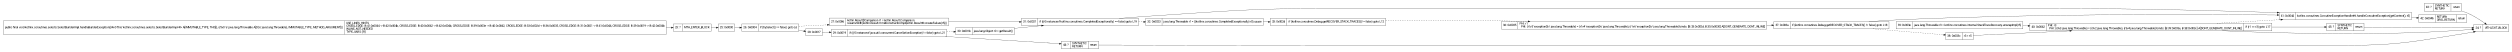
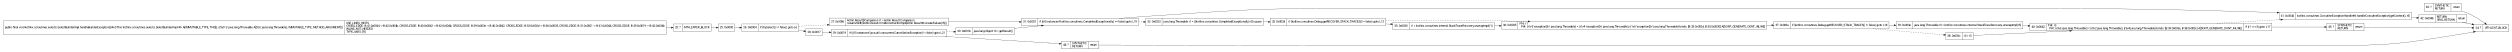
  digraph {
    fontname=Roboto
    rankdir=LR
    node [fontname=Roboto shape=record]
    edge [fontname=Roboto]
    n1 [label="{23\:\ ?|MTH_ENTER_BLOCK\l}"]
    n2 [label="{25\:\ 0x0000}"]
    n3 [label="{26\:\ 0x0004|if (trySelect() == false) goto L6\l}"]
    n4 [label="{27\:\ 0x0006|kotlin.Result$Companion r1 = kotlin.Result.Companion\lresumeWith(kotlin.Result.m144constructorimpl(kotlin.ResultKt.createFailure(r5)))\l}"]
    n5 [label="{28\:\ 0x0017}"]
    n6 [label="{31\:\ 0x0021|if ((r0 instanceof kotlinx.coroutines.CompletedExceptionally) == false) goto L19\l}"]
    n7 [label="{29\:\ 0x0019|if ((r5 instanceof java.util.concurrent.CancellationException) != false) goto L21\l}"]
    n8 [label="{43\:\ ?|SYNTHETIC\lRETURN\l|return\l}"]
    n9 [label="{24\:\ ?|MTH_EXIT_BLOCK\l}"]
    n10 [label="{30\:\ 0x001b|java.lang.Object r0 = getResult()\l}"]
    n11 [label="{44\:\ ?|SYNTHETIC\lRETURN\l|return\l}"]
    n12 [label="{32\:\ 0x0023|java.lang.Throwable r1 = ((kotlinx.coroutines.CompletedExceptionally) r0).cause\l}"]
    n13 [label="{41\:\ 0x0044|kotlinx.coroutines.CoroutineExceptionHandlerKt.handleCoroutineException(getContext(), r5)\l}"]
    n14 [label="{33\:\ 0x002d|if (kotlinx.coroutines.Debug.getRECOVER_STACK_TRACES() != false) goto L12\l}"]
    n15 [label="{42\:\ 0x004b|RETURN\lORIG_RETURN\l|return\l}"]
+   n16 [label="{35\:\ 0x0030|r1 = kotlinx.coroutines.internal.StackTraceRecovery.unwrapImpl(r1)\l}"]
    n17 [label="{36\:\ 0x0035|PHI: r1 \l  PHI: (r1v5 'exception$iv' java.lang.Throwable) = (r1v4 'exception$iv' java.lang.Throwable), (r1v6 'exception$iv' java.lang.Throwable) binds: [B:33:0x002d, B:35:0x0030] A[DONT_GENERATE, DONT_INLINE]\l}"]
    n18 [label="{37\:\ 0x003a|if (kotlinx.coroutines.Debug.getRECOVER_STACK_TRACES() != false) goto L18\l}"]
    n19 [label="{38\:\ 0x003c|r3 = r5\l}"]
    n20 [label="{39\:\ 0x003e|java.lang.Throwable r3 = kotlinx.coroutines.internal.StackTraceRecovery.unwrapImpl(r5)\l}"]
    n21 [label="{40\:\ 0x0042|PHI: r3 \l  PHI: (r3v3 java.lang.Throwable) = (r3v2 java.lang.Throwable), (r3v4 java.lang.Throwable) binds: [B:39:0x003e, B:38:0x003c] A[DONT_GENERATE, DONT_INLINE]\l|if (r1 == r3) goto L17\l}"]
    n22 [label="{45\:\ ?|SYNTHETIC\lRETURN\l|return\l}"]
    n23 [label="{public final void kotlinx.coroutines.selects.SelectBuilderImpl.handleBuilderException((r4v0 'this' kotlinx.coroutines.selects.SelectBuilderImpl\<R\> A[IMMUTABLE_TYPE, THIS]), (r5v0 'e' java.lang.Throwable A[D('e' java.lang.Throwable), IMMUTABLE_TYPE, METHOD_ARGUMENT]))  | USE_LINES_HINTS\lCROSS_EDGE: B:41:0x0044 \-\> B:42:0x004b, CROSS_EDGE: B:40:0x0042 \-\> B:42:0x004b, CROSS_EDGE: B:39:0x003e \-\> B:40:0x0042, CROSS_EDGE: B:33:0x002d \-\> B:36:0x0035, CROSS_EDGE: B:31:0x0021 \-\> B:41:0x0044, CROSS_EDGE: B:29:0x0019 \-\> B:42:0x004b\lINLINE_NOT_NEEDED\lTYPE_VARS: [R]\l}"]
    n1 -> n2
    n2 -> n3
    n3 -> n4 [style=dashed]
    n3 -> n5
    n4 -> n6
    n5 -> n7
    n6 -> n12 [style=dashed]
    n6 -> n13
    n7 -> n10 [style=dashed]
    n7 -> n11
    n8 -> n9
    n10 -> n6
    n11 -> n9
    n12 -> n14
    n13 -> n15
+   n14 -> n16
    n14 -> n17 [style=dashed]
-   n21 -> n9
+   n15 -> n9
+   n16 -> n17
    n17 -> n18
    n18 -> n19 [style=dashed]
-   n18 -> n13
+   n18 -> n20
    n19 -> n21
    n20 -> n21
    n21 -> n13 [style=dashed]
    n21 -> n22
    n22 -> n9
    n23 -> n1
  }
